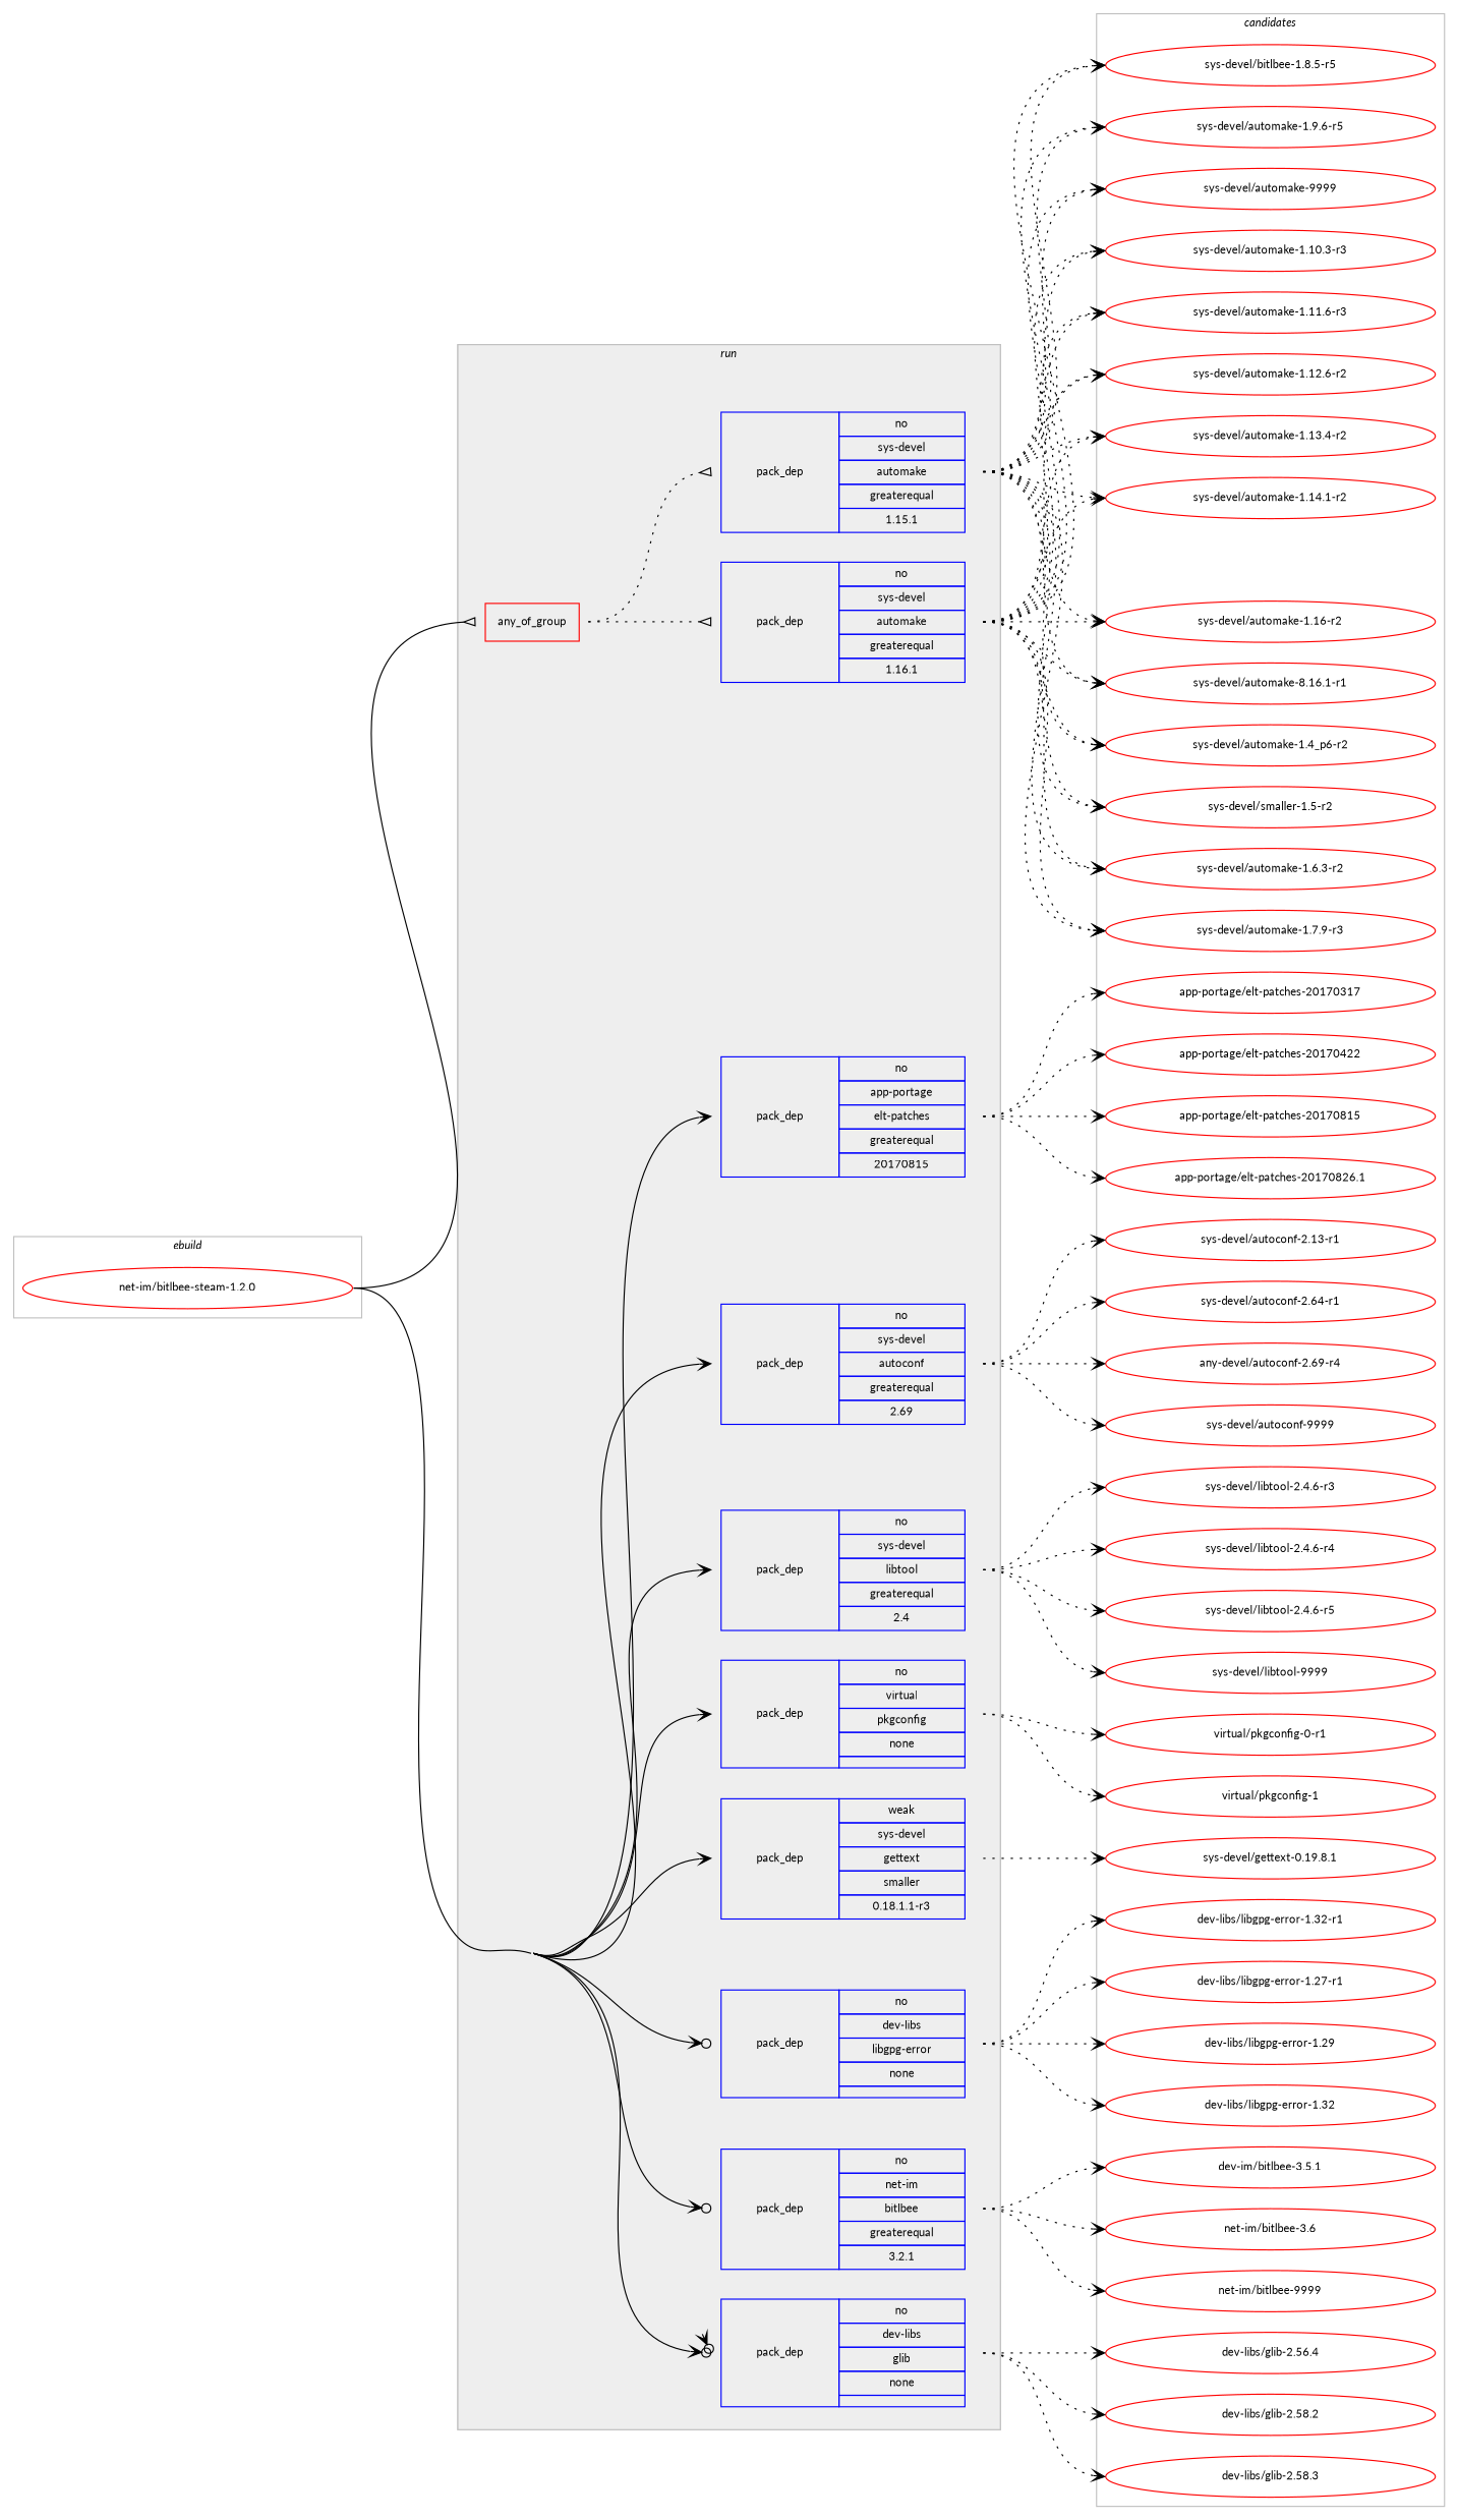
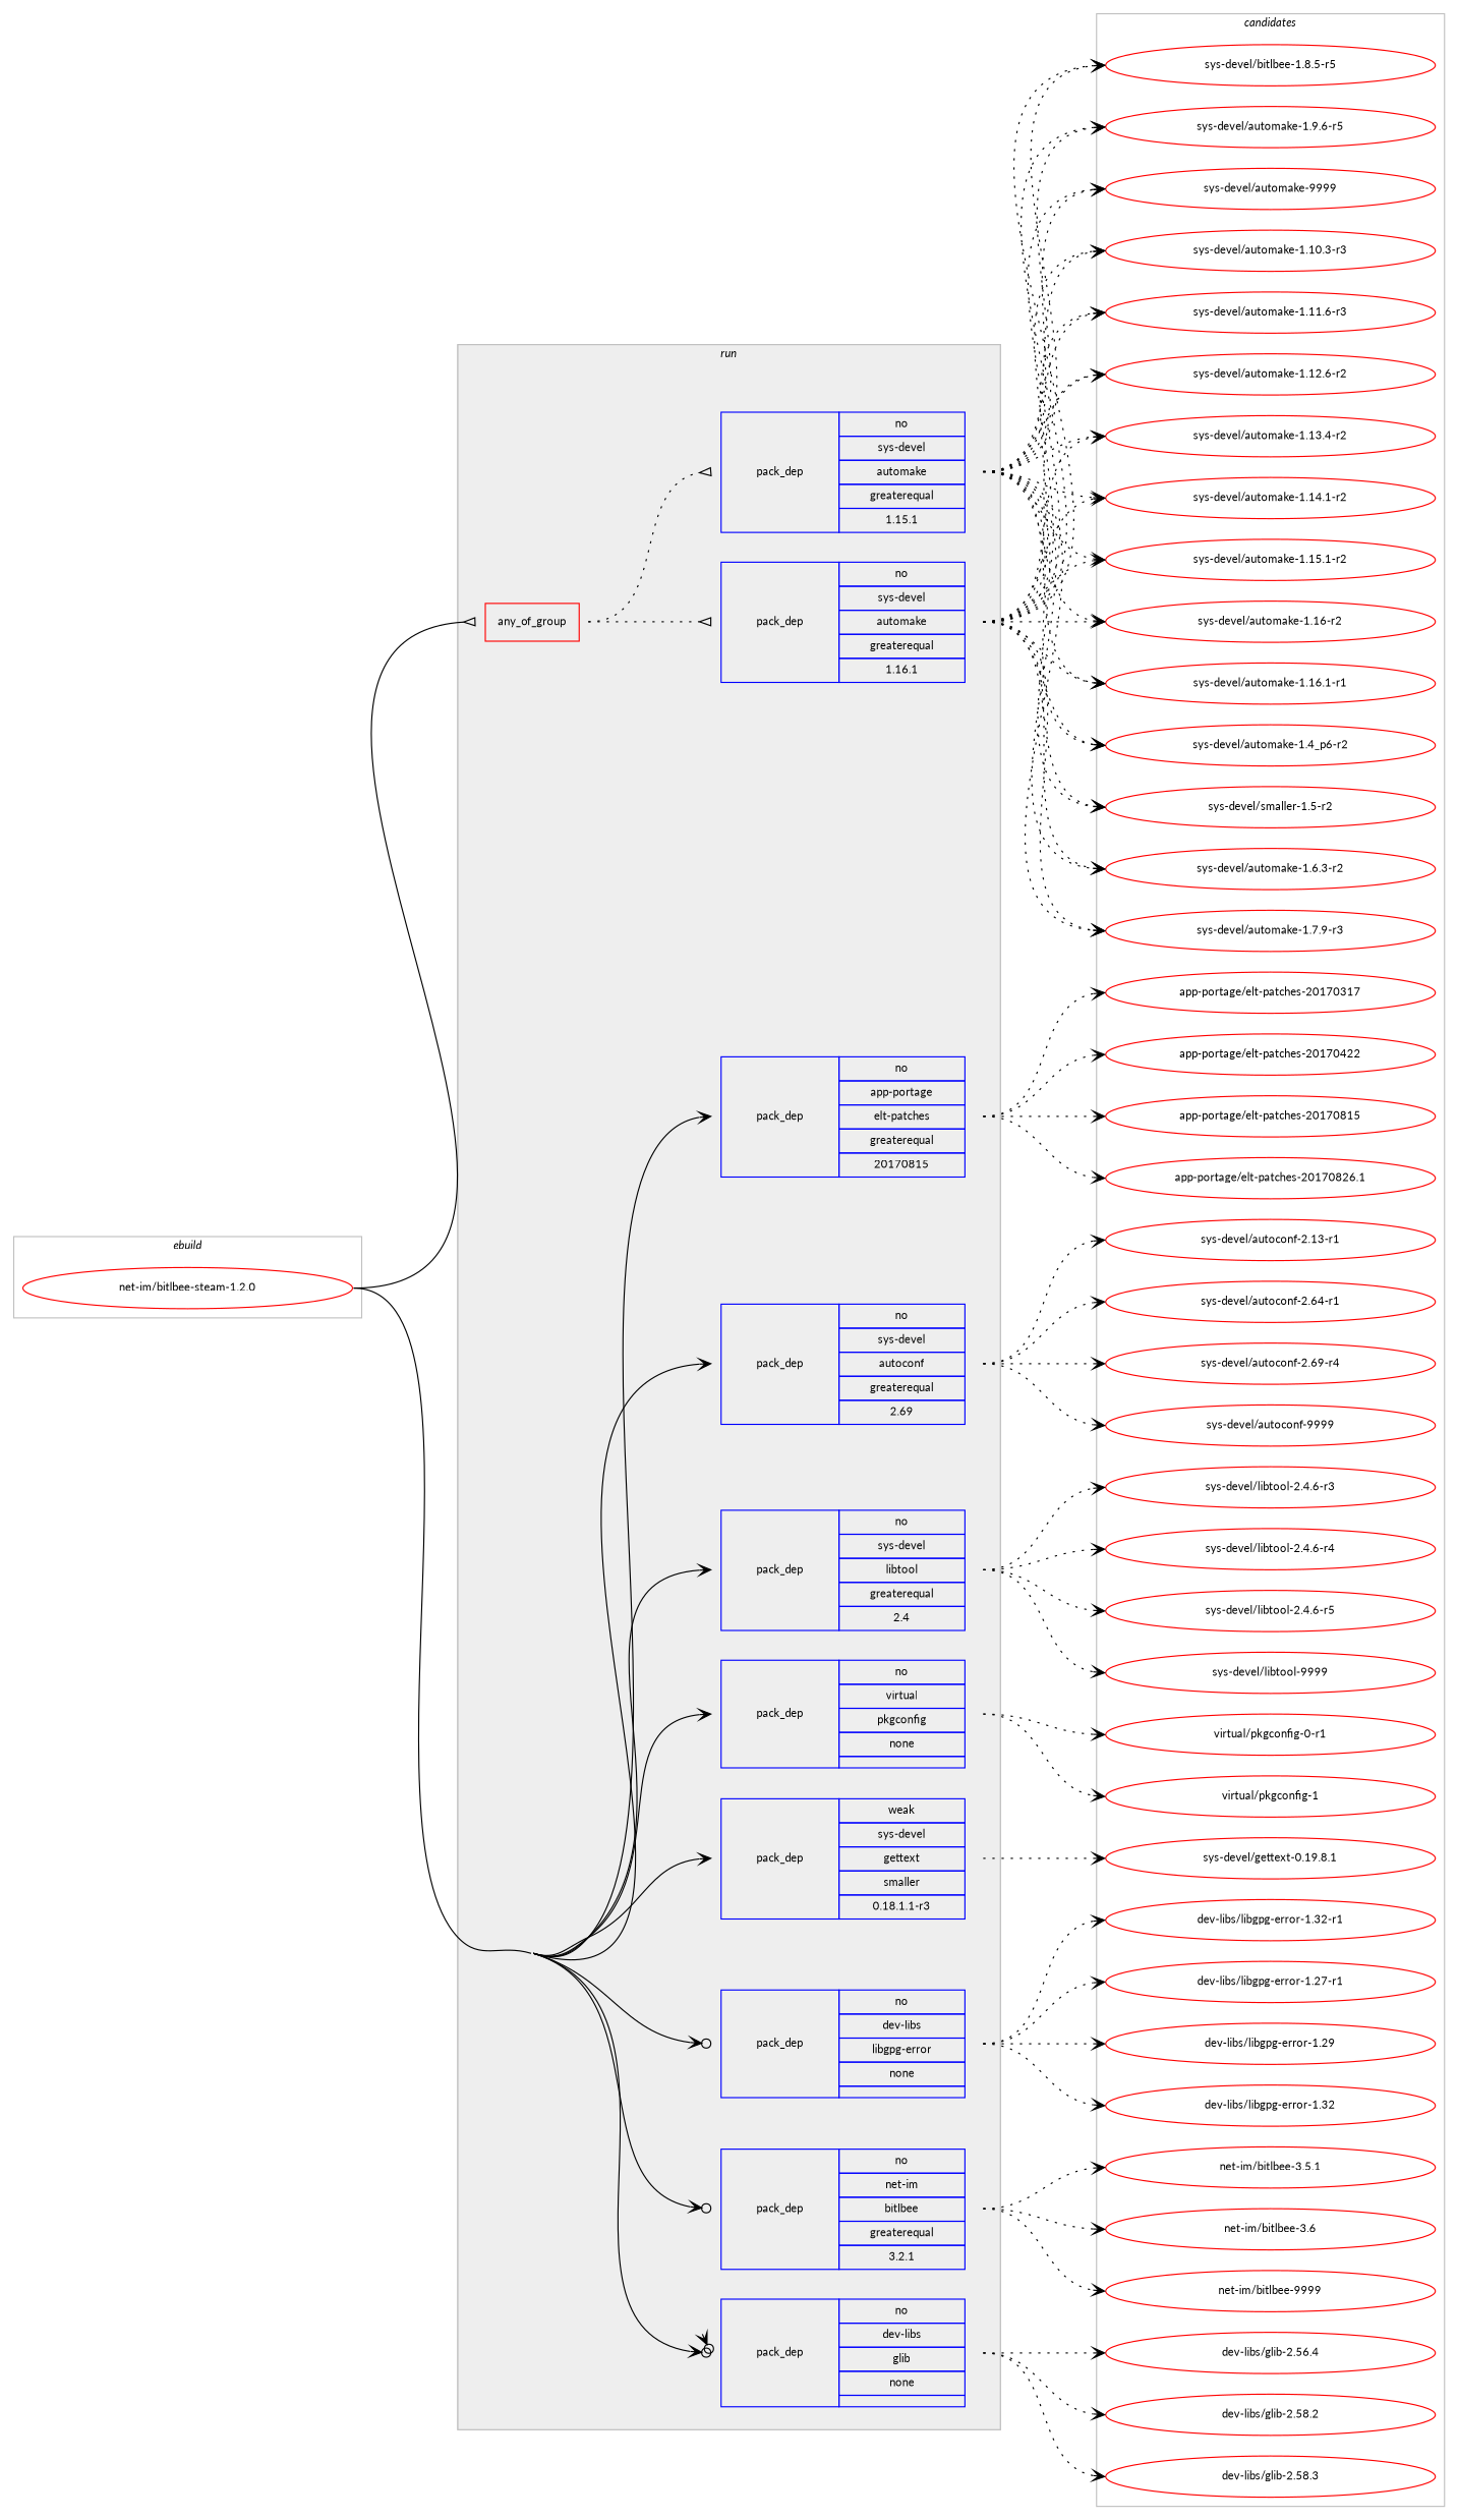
  digraph {
    compound=true
    concentrate=true
    fontname=Lato
    fontsize=10
    newrank=true
    rankdir=LR
    ranksep=1.5
    node [color=red fontname=Lato fontsize=10]
    edge [arrowhead=vee fontname=Lato headport=w style=dotted tailport=e weight=100]
    n1 [label="net-im/bitlbee-steam-1.2.0" width=4]
    n2 [color=blue label=<<TABLE BORDER="0" CELLBORDER="1" CELLSPACING="0" CELLPADDING="4" WIDTH="220"><TR><TD ROWSPAN="6" CELLPADDING="30">pack_dep</TD></TR><TR><TD WIDTH="110">no</TD></TR><TR><TD>sys-devel</TD></TR><TR><TD>automake</TD></TR><TR><TD>greaterequal</TD></TR><TR><TD>1.16.1</TD></TR></TABLE>> shape=none]
    n3 [color=blue label=<<TABLE BORDER="0" CELLBORDER="1" CELLSPACING="0" CELLPADDING="4" WIDTH="220"><TR><TD ROWSPAN="6" CELLPADDING="30">pack_dep</TD></TR><TR><TD WIDTH="110">no</TD></TR><TR><TD>sys-devel</TD></TR><TR><TD>automake</TD></TR><TR><TD>greaterequal</TD></TR><TR><TD>1.15.1</TD></TR></TABLE>> shape=none]
    n4 [label=<<TABLE BORDER="0" CELLBORDER="1" CELLSPACING="0" CELLPADDING="4"><TR><TD CELLPADDING="10">any_of_group</TD></TR></TABLE>> shape=none]
    n5 [color=blue label=<<TABLE BORDER="0" CELLBORDER="1" CELLSPACING="0" CELLPADDING="4" WIDTH="220"><TR><TD ROWSPAN="6" CELLPADDING="30">pack_dep</TD></TR><TR><TD WIDTH="110">no</TD></TR><TR><TD>app-portage</TD></TR><TR><TD>elt-patches</TD></TR><TR><TD>greaterequal</TD></TR><TR><TD>20170815</TD></TR></TABLE>> shape=none]
    n6 [color=blue label=<<TABLE BORDER="0" CELLBORDER="1" CELLSPACING="0" CELLPADDING="4" WIDTH="220"><TR><TD ROWSPAN="6" CELLPADDING="30">pack_dep</TD></TR><TR><TD WIDTH="110">no</TD></TR><TR><TD>sys-devel</TD></TR><TR><TD>autoconf</TD></TR><TR><TD>greaterequal</TD></TR><TR><TD>2.69</TD></TR></TABLE>> shape=none]
    n7 [color=blue label=<<TABLE BORDER="0" CELLBORDER="1" CELLSPACING="0" CELLPADDING="4" WIDTH="220"><TR><TD ROWSPAN="6" CELLPADDING="30">pack_dep</TD></TR><TR><TD WIDTH="110">no</TD></TR><TR><TD>sys-devel</TD></TR><TR><TD>libtool</TD></TR><TR><TD>greaterequal</TD></TR><TR><TD>2.4</TD></TR></TABLE>> shape=none]
    n8 [color=blue label=<<TABLE BORDER="0" CELLBORDER="1" CELLSPACING="0" CELLPADDING="4" WIDTH="220"><TR><TD ROWSPAN="6" CELLPADDING="30">pack_dep</TD></TR><TR><TD WIDTH="110">no</TD></TR><TR><TD>virtual</TD></TR><TR><TD>pkgconfig</TD></TR><TR><TD>none</TD></TR><TR><TD></TD></TR></TABLE>> shape=none]
    n9 [color=blue label=<<TABLE BORDER="0" CELLBORDER="1" CELLSPACING="0" CELLPADDING="4" WIDTH="220"><TR><TD ROWSPAN="6" CELLPADDING="30">pack_dep</TD></TR><TR><TD WIDTH="110">weak</TD></TR><TR><TD>sys-devel</TD></TR><TR><TD>gettext</TD></TR><TR><TD>smaller</TD></TR><TR><TD>0.18.1.1-r3</TD></TR></TABLE>> shape=none]
    n10 [color=blue label=<<TABLE BORDER="0" CELLBORDER="1" CELLSPACING="0" CELLPADDING="4" WIDTH="220"><TR><TD ROWSPAN="6" CELLPADDING="30">pack_dep</TD></TR><TR><TD WIDTH="110">no</TD></TR><TR><TD>dev-libs</TD></TR><TR><TD>glib</TD></TR><TR><TD>none</TD></TR><TR><TD></TD></TR></TABLE>> shape=none]
    n11 [color=blue label=<<TABLE BORDER="0" CELLBORDER="1" CELLSPACING="0" CELLPADDING="4" WIDTH="220"><TR><TD ROWSPAN="6" CELLPADDING="30">pack_dep</TD></TR><TR><TD WIDTH="110">no</TD></TR><TR><TD>dev-libs</TD></TR><TR><TD>libgpg-error</TD></TR><TR><TD>none</TD></TR><TR><TD></TD></TR></TABLE>> shape=none]
    n12 [color=blue label=<<TABLE BORDER="0" CELLBORDER="1" CELLSPACING="0" CELLPADDING="4" WIDTH="220"><TR><TD ROWSPAN="6" CELLPADDING="30">pack_dep</TD></TR><TR><TD WIDTH="110">no</TD></TR><TR><TD>net-im</TD></TR><TR><TD>bitlbee</TD></TR><TR><TD>greaterequal</TD></TR><TR><TD>3.2.1</TD></TR></TABLE>> shape=none]
    n13 [label="sys-devel/automake-1.10.3-r3" width=4]
    n14 [label="sys-devel/automake-1.11.6-r3" width=4]
    n15 [label="sys-devel/automake-1.12.6-r2" width=4]
    n16 [label="sys-devel/automake-1.13.4-r2" width=4]
    n17 [label="sys-devel/automake-1.14.1-r2" width=4]
+   n18 [label="sys-devel/automake-1.15.1-r2" width=4]
    n19 [label="sys-devel/automake-1.16-r2" width=4]
-   n20 [label="sys-devel/automake-8.16.1-r1" width=4]
+   n20 [label="sys-devel/automake-1.16.1-r1" width=4]
    n21 [label="sys-devel/automake-1.4_p6-r2" width=4]
    n22 [label="sys-devel/smaller-1.5-r2" width=4]
    n23 [label="sys-devel/automake-1.6.3-r2" width=4]
    n24 [label="sys-devel/automake-1.7.9-r3" width=4]
    n25 [label="sys-devel/bitlbee-1.8.5-r5" width=4]
    n26 [label="sys-devel/automake-1.9.6-r5" width=4]
    n27 [label="sys-devel/automake-9999" width=4]
    n28 [label="app-portage/elt-patches-20170317" width=4]
    n29 [label="app-portage/elt-patches-20170422" width=4]
    n30 [label="app-portage/elt-patches-20170815" width=4]
    n31 [label="app-portage/elt-patches-20170826.1" width=4]
    n32 [label="sys-devel/autoconf-2.13-r1" width=4]
    n33 [label="sys-devel/autoconf-2.64-r1" width=4]
-   n34 [label="any-devel/autoconf-2.69-r4" width=4]
+   n34 [label="sys-devel/autoconf-2.69-r4" width=4]
    n35 [label="sys-devel/autoconf-9999" width=4]
    n36 [label="sys-devel/libtool-2.4.6-r3" width=4]
    n37 [label="sys-devel/libtool-2.4.6-r4" width=4]
    n38 [label="sys-devel/libtool-2.4.6-r5" width=4]
    n39 [label="sys-devel/libtool-9999" width=4]
    n40 [label="virtual/pkgconfig-0-r1" width=4]
    n41 [label="virtual/pkgconfig-1" width=4]
    n42 [label="sys-devel/gettext-0.19.8.1" width=4]
    n43 [label="dev-libs/glib-2.56.4" width=4]
    n44 [label="dev-libs/glib-2.58.2" width=4]
    n45 [label="dev-libs/glib-2.58.3" width=4]
    n46 [label="dev-libs/libgpg-error-1.27-r1" width=4]
    n47 [label="dev-libs/libgpg-error-1.29" width=4]
    n48 [label="dev-libs/libgpg-error-1.32" width=4]
    n49 [label="dev-libs/libgpg-error-1.32-r1" width=4]
-   n50 [label="dev-im/bitlbee-3.5.1" width=4]
+   n50 [label="net-im/bitlbee-3.5.1" width=4]
    n51 [label="net-im/bitlbee-3.6" width=4]
    n52 [label="net-im/bitlbee-9999" width=4]
    subgraph cluster_1 {
      color=gray
      label=<<i>ebuild</i>>
      rank=same
      n1
    }
    subgraph cluster_2 {
      color=gray
      label=<<i>dependencies</i>>
      subgraph cluster_3 {
        color=gray
        fillcolor="#eeeeee"
        label=<<i>compile</i>>
        style=filled
        subgraph sub_4 {
          color=gray
          fillcolor="#eeeeee"
          label=<<i>compile</i>>
          style=filled
          n4
          subgraph sub_5 {
            color=gray
            fillcolor="#eeeeee"
            label=<<i>compile</i>>
            style=filled
            n2
          }
          subgraph sub_6 {
            color=gray
            fillcolor="#eeeeee"
            label=<<i>compile</i>>
            style=filled
            n3
          }
        }
        subgraph sub_7 {
          color=gray
          fillcolor="#eeeeee"
          label=<<i>compile</i>>
          style=filled
          n5
        }
        subgraph sub_8 {
          color=gray
          fillcolor="#eeeeee"
          label=<<i>compile</i>>
          style=filled
          n6
        }
        subgraph sub_9 {
          color=gray
          fillcolor="#eeeeee"
          label=<<i>compile</i>>
          style=filled
          n7
        }
        subgraph sub_10 {
          color=gray
          fillcolor="#eeeeee"
          label=<<i>compile</i>>
          style=filled
          n8
        }
        subgraph sub_11 {
          color=gray
          fillcolor="#eeeeee"
          label=<<i>compile</i>>
          style=filled
          n9
        }
      }
      subgraph cluster_12 {
        color=gray
        fillcolor="#eeeeee"
        label=<<i>compile and run</i>>
        style=filled
        subgraph sub_13 {
          color=gray
          fillcolor="#eeeeee"
          label=<<i>compile and run</i>>
          style=filled
          n10
        }
        subgraph sub_14 {
          color=gray
          fillcolor="#eeeeee"
          label=<<i>compile and run</i>>
          style=filled
          n11
        }
        subgraph sub_15 {
          color=gray
          fillcolor="#eeeeee"
          label=<<i>compile and run</i>>
          style=filled
          n12
        }
      }
      subgraph cluster_16 {
        color=gray
        fillcolor="#eeeeee"
        label=<<i>run</i>>
        style=filled
      }
    }
    subgraph cluster_17 {
      color=gray
      label=<<i>candidates</i>>
      rank=same
      subgraph sub_18 {
        color=black
        label=<<i>candidates</i>>
        nodesep=1
        rank=same
        n13
        n14
        n15
        n16
        n17
+       n18
        n19
        n20
        n21
        n22
        n23
        n24
        n25
        n26
        n27
      }
      subgraph sub_19 {
        color=black
        label=<<i>candidates</i>>
        nodesep=1
        rank=same
        n13
        n14
        n15
        n16
        n17
+       n18
        n19
        n20
        n21
        n22
        n23
        n24
        n25
        n26
        n27
      }
      subgraph sub_20 {
        color=black
        label=<<i>candidates</i>>
        nodesep=1
        rank=same
        n28
        n29
        n30
        n31
      }
      subgraph sub_21 {
        color=black
        label=<<i>candidates</i>>
        nodesep=1
        rank=same
        n32
        n33
        n34
        n35
      }
      subgraph sub_22 {
        color=black
        label=<<i>candidates</i>>
        nodesep=1
        rank=same
        n36
        n37
        n38
        n39
      }
      subgraph sub_23 {
        color=black
        label=<<i>candidates</i>>
        nodesep=1
        rank=same
        n40
        n41
      }
      subgraph sub_24 {
        color=black
        label=<<i>candidates</i>>
        nodesep=1
        rank=same
        n42
      }
      subgraph sub_25 {
        color=black
        label=<<i>candidates</i>>
        nodesep=1
        rank=same
        n43
        n44
        n45
      }
      subgraph sub_26 {
        color=black
        label=<<i>candidates</i>>
        nodesep=1
        rank=same
        n46
        n47
        n48
        n49
      }
      subgraph sub_27 {
        color=black
        label=<<i>candidates</i>>
        nodesep=1
        rank=same
        n50
        n51
        n52
      }
    }
    n1 -> n4 [arrowhead=oinv style=solid weight=20]
    n1 -> n5 [style=solid weight=20]
    n1 -> n6 [style=solid weight=20]
    n1 -> n7 [style=solid weight=20]
    n1 -> n8 [style=solid weight=20]
    n1 -> n9 [style=solid weight=20]
    n1 -> n10 [arrowhead=odotvee style=solid weight=20]
    n1 -> n11 [arrowhead=odotvee style=solid weight=20]
    n1 -> n12 [arrowhead=odotvee style=solid weight=20]
    n2 -> n13
    n2 -> n14
    n2 -> n15
    n2 -> n16
    n2 -> n17
+   n2 -> n18
    n2 -> n19
    n2 -> n20
    n2 -> n21
    n2 -> n22
    n2 -> n23
    n2 -> n24
    n2 -> n25
    n2 -> n26
    n2 -> n27
    n3 -> n13
    n3 -> n14
    n3 -> n15
    n3 -> n16
    n3 -> n17
+   n3 -> n18
    n3 -> n19
    n3 -> n20
    n3 -> n21
    n3 -> n22
    n3 -> n23
    n3 -> n24
    n3 -> n25
    n3 -> n26
    n3 -> n27
    n4 -> n2 [arrowhead=oinv weight=20]
    n4 -> n3 [arrowhead=oinv weight=20]
    n5 -> n28
    n5 -> n29
    n5 -> n30
    n5 -> n31
    n6 -> n32
    n6 -> n33
    n6 -> n34
    n6 -> n35
    n7 -> n36
    n7 -> n37
    n7 -> n38
    n7 -> n39
    n8 -> n40
    n8 -> n41
    n9 -> n42
    n10 -> n43
    n10 -> n44
    n10 -> n45
    n11 -> n46
    n11 -> n47
    n11 -> n48
    n11 -> n49
    n12 -> n50
    n12 -> n51
    n12 -> n52
  }
